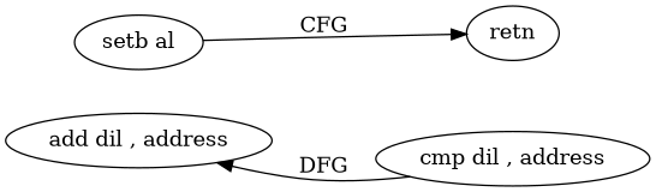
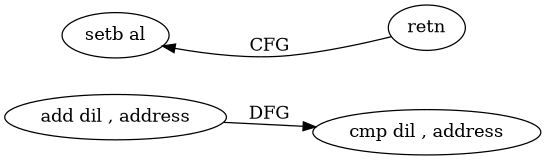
  digraph {
    rankdir=LR
    n1 [label="add dil , address"]
    n2 [label="cmp dil , address"]
    n3 [label="setb al"]
    n4 [label=retn]
-   n2 -> n1 [label=DFG]
-   n3 -> n4 [label=CFG]
+   n1 -> n2 [label=DFG]
+   n4 -> n3 [label=CFG]
  }
